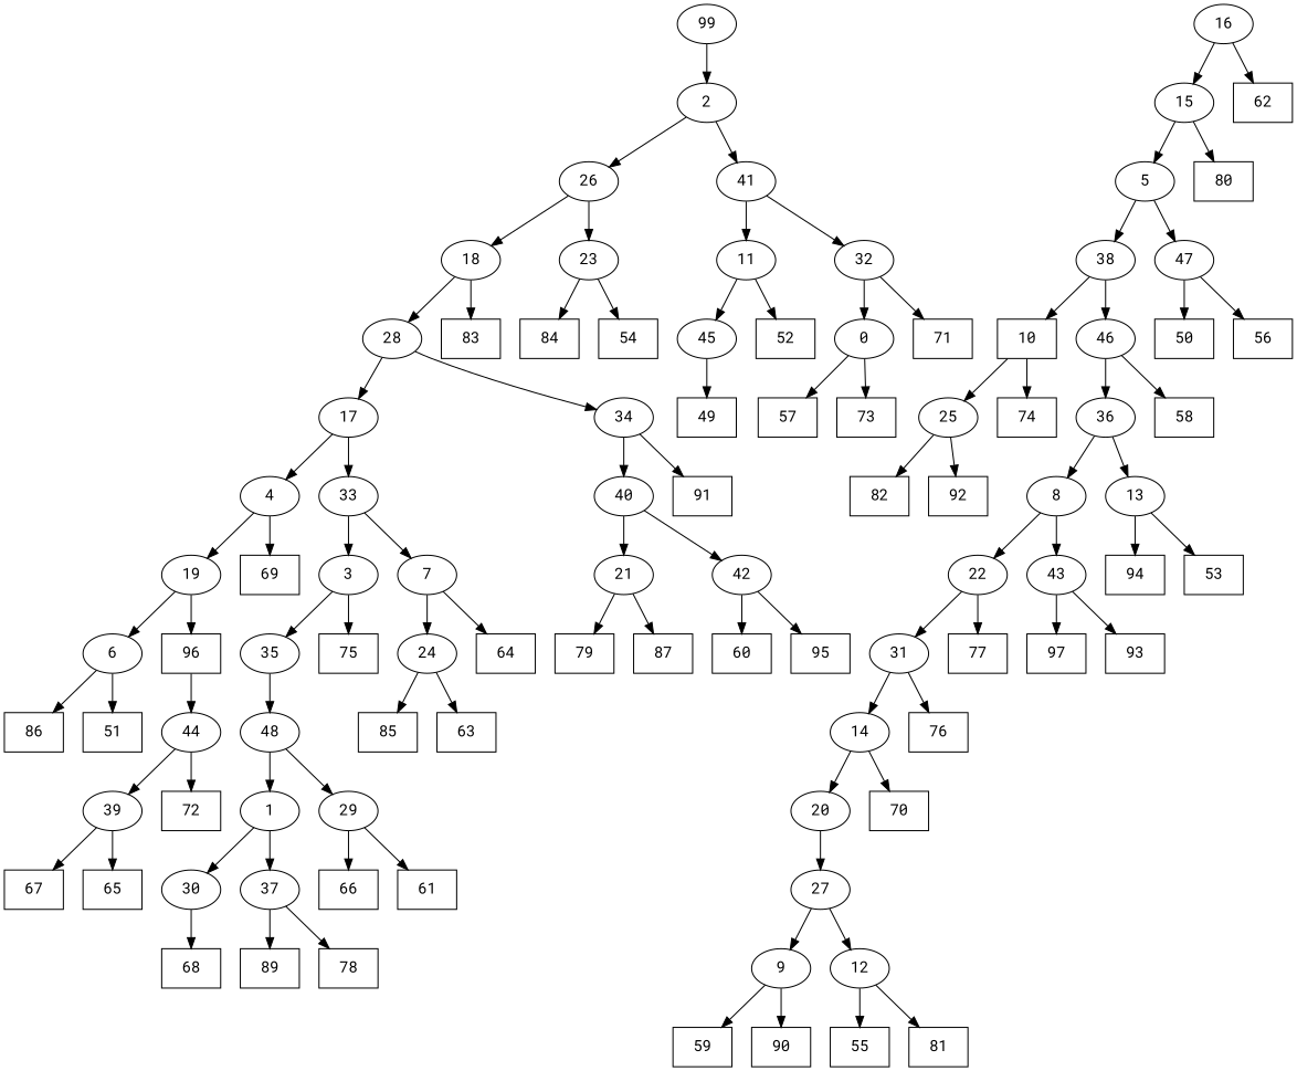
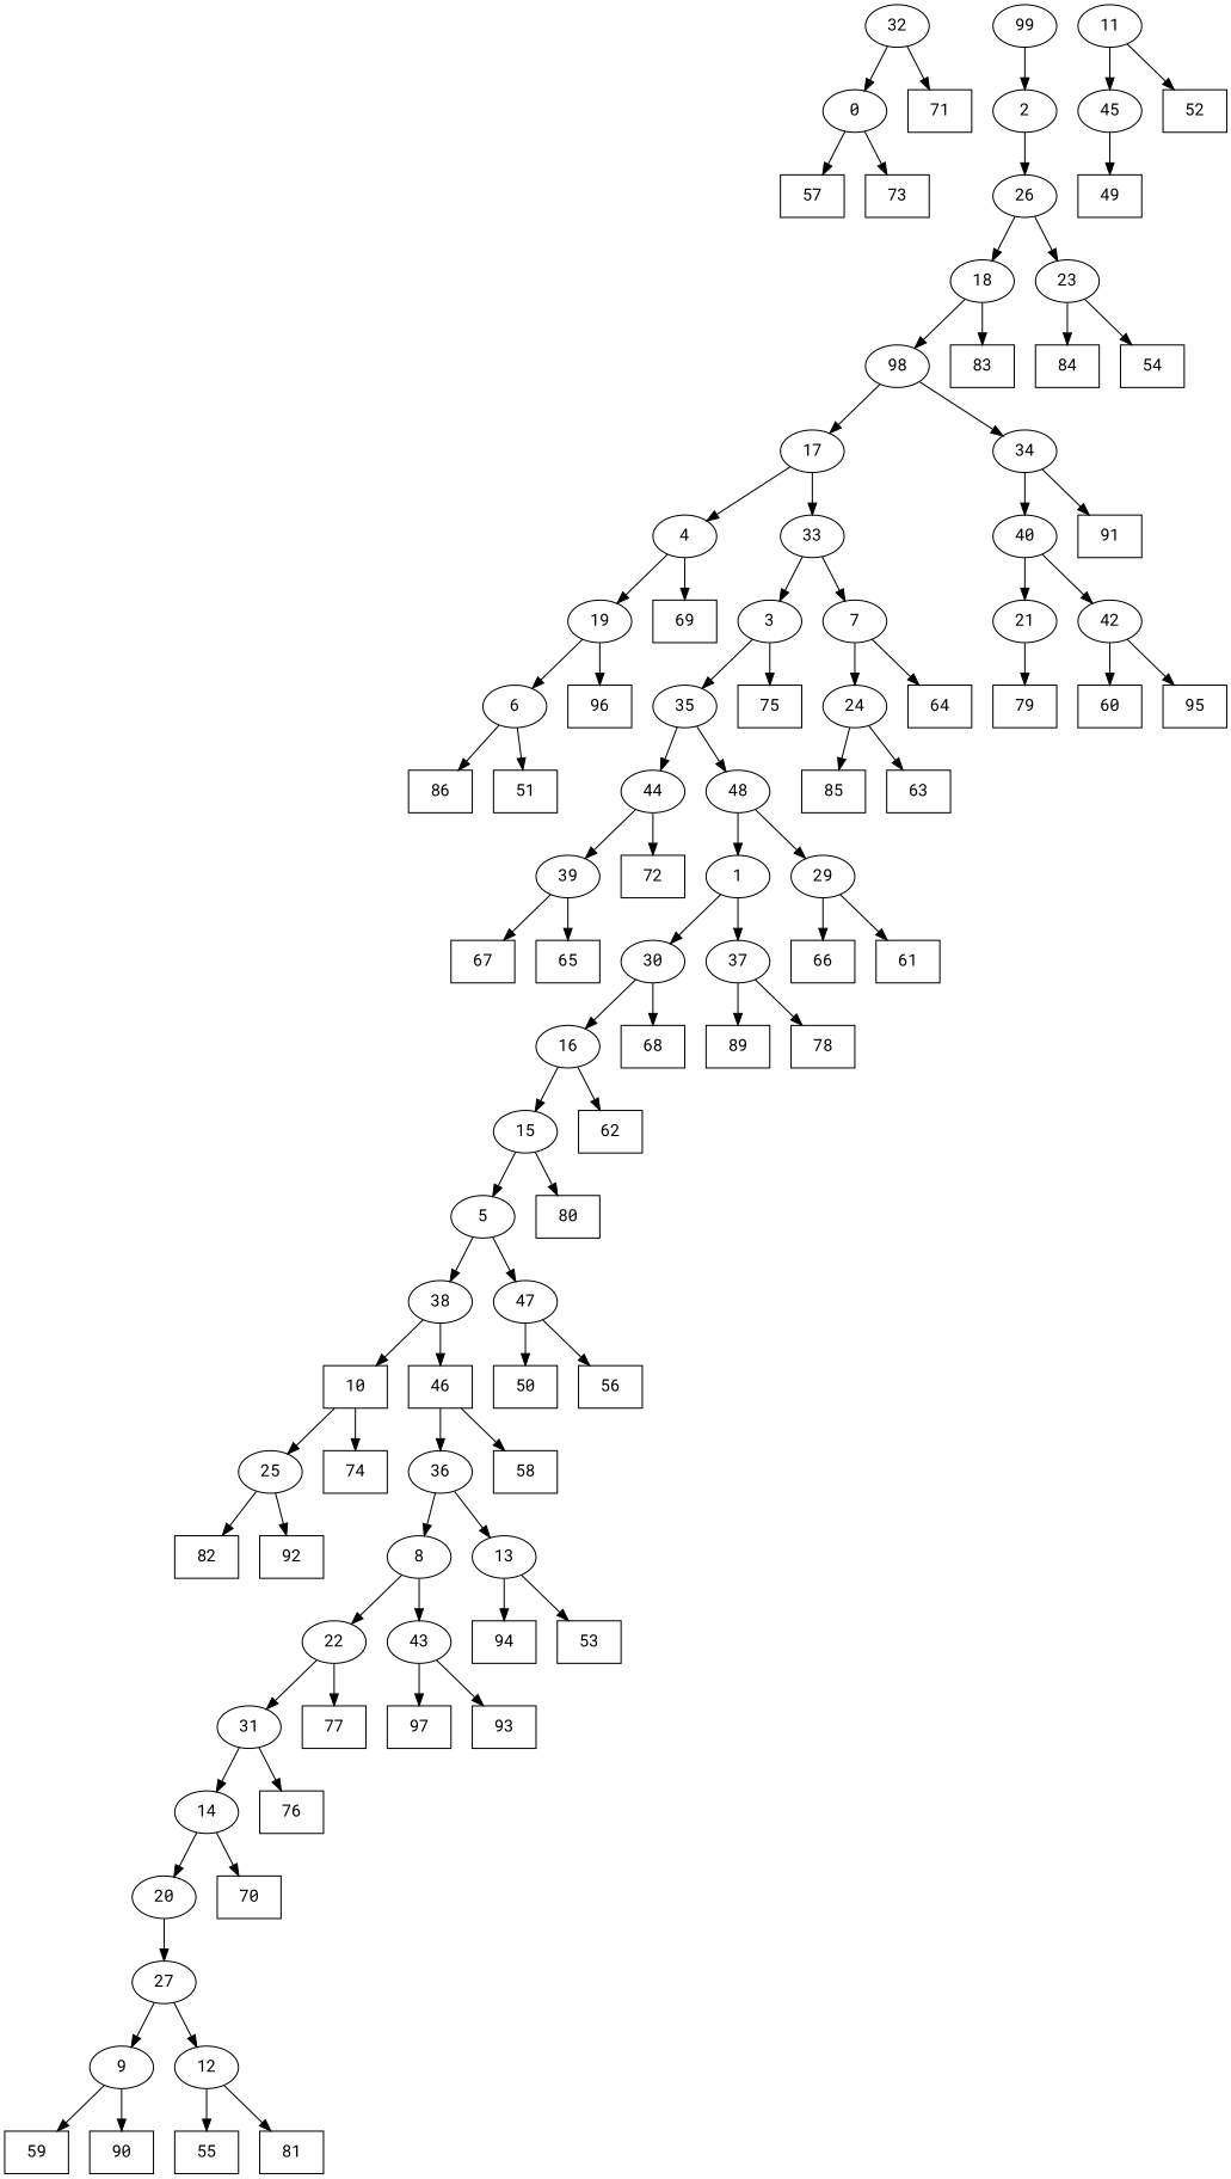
  digraph {
    fontname="Roboto Mono"
    node [fontname="Roboto Mono"]
    edge [fontname="Roboto Mono"]
    n1 [label=0]
    n2 [label=57 shape=box]
    n3 [label=73 shape=box]
    n4 [label=1]
    n5 [label=30]
    n6 [label=37]
    n7 [label=16]
    n8 [label=68 shape=box]
    n9 [label=89 shape=box]
    n10 [label=78 shape=box]
    n11 [label=2]
    n12 [label=26]
-   n13 [label=41]
    n14 [label=18]
    n15 [label=23]
    n16 [label=11]
    n17 [label=32]
    n18 [label=3]
    n19 [label=35]
    n20 [label=75 shape=box]
    n21 [label=44]
    n22 [label=48]
    n23 [label=4]
    n24 [label=19]
    n25 [label=69 shape=box]
    n26 [label=6]
    n27 [label=96 shape=box]
    n28 [label=5]
    n29 [label=38]
    n30 [label=47]
    n31 [label=10 shape=box]
-   n32 [label=46]
+   n32 [label=46 shape=box]
    n33 [label=50 shape=box]
    n34 [label=56 shape=box]
    n35 [label=86 shape=box]
    n36 [label=51 shape=box]
    n37 [label=7]
    n38 [label=24]
    n39 [label=64 shape=box]
    n40 [label=85 shape=box]
    n41 [label=63 shape=box]
    n42 [label=8]
    n43 [label=22]
    n44 [label=43]
    n45 [label=31]
    n46 [label=77 shape=box]
    n47 [label=97 shape=box]
    n48 [label=93 shape=box]
    n49 [label=9]
    n50 [label=59 shape=box]
    n51 [label=90 shape=box]
    n52 [label=25]
    n53 [label=74 shape=box]
    n54 [label=82 shape=box]
    n55 [label=92 shape=box]
    n56 [label=45]
    n57 [label=52 shape=box]
    n58 [label=49 shape=box]
    n59 [label=12]
    n60 [label=55 shape=box]
    n61 [label=81 shape=box]
    n62 [label=13]
    n63 [label=94 shape=box]
    n64 [label=53 shape=box]
    n65 [label=14]
    n66 [label=20]
    n67 [label=70 shape=box]
    n68 [label=27]
    n69 [label=15]
    n70 [label=80 shape=box]
    n71 [label=62 shape=box]
    n72 [label=17]
    n73 [label=33]
-   n74 [label=28]
+   n74 [label=98]
    n75 [label=83 shape=box]
    n76 [label=34]
    n77 [label=21]
    n78 [label=79 shape=box]
-   n79 [label=87 shape=box]
    n80 [label=76 shape=box]
    n81 [label=84 shape=box]
    n82 [label=54 shape=box]
    n83 [label=40]
    n84 [label=91 shape=box]
    n85 [label=29]
    n86 [label=66 shape=box]
    n87 [label=61 shape=box]
    n88 [label=71 shape=box]
    n89 [label=42]
    n90 [label=39]
    n91 [label=72 shape=box]
    n92 [label=36]
    n93 [label=58 shape=box]
    n94 [label=67 shape=box]
    n95 [label=65 shape=box]
    n96 [label=60 shape=box]
    n97 [label=95 shape=box]
    n98 [label=99]
    n1 -> n2
    n1 -> n3
    n4 -> n5
    n4 -> n6
+   n5 -> n7
    n5 -> n8
    n6 -> n9
    n6 -> n10
    n7 -> n69
    n7 -> n71
    n11 -> n12
-   n11 -> n13
    n12 -> n14
    n12 -> n15
-   n13 -> n16
-   n13 -> n17
    n14 -> n74
    n14 -> n75
    n15 -> n81
    n15 -> n82
    n16 -> n56
    n16 -> n57
    n17 -> n1
    n17 -> n88
    n18 -> n19
    n18 -> n20
-   n27 -> n21
+   n19 -> n21
    n19 -> n22
    n21 -> n90
    n21 -> n91
    n22 -> n4
    n22 -> n85
    n23 -> n24
    n23 -> n25
    n24 -> n26
    n24 -> n27
    n26 -> n35
    n26 -> n36
    n28 -> n29
    n28 -> n30
    n29 -> n31
    n29 -> n32
    n30 -> n33
    n30 -> n34
    n31 -> n52
    n31 -> n53
    n32 -> n92
    n32 -> n93
    n37 -> n38
    n37 -> n39
    n38 -> n40
    n38 -> n41
    n42 -> n43
    n42 -> n44
    n43 -> n45
    n43 -> n46
    n44 -> n47
    n44 -> n48
    n45 -> n65
    n45 -> n80
    n49 -> n50
    n49 -> n51
    n52 -> n54
    n52 -> n55
    n56 -> n58
    n59 -> n60
    n59 -> n61
    n62 -> n63
    n62 -> n64
    n65 -> n66
    n65 -> n67
    n66 -> n68
    n68 -> n49
    n68 -> n59
    n69 -> n28
    n69 -> n70
    n72 -> n23
    n72 -> n73
    n73 -> n18
    n73 -> n37
    n74 -> n72
    n74 -> n76
    n76 -> n83
    n76 -> n84
    n77 -> n78
-   n77 -> n79
    n83 -> n77
    n83 -> n89
    n85 -> n86
    n85 -> n87
    n89 -> n96
    n89 -> n97
    n90 -> n94
    n90 -> n95
    n92 -> n42
    n92 -> n62
    n98 -> n11
  }
